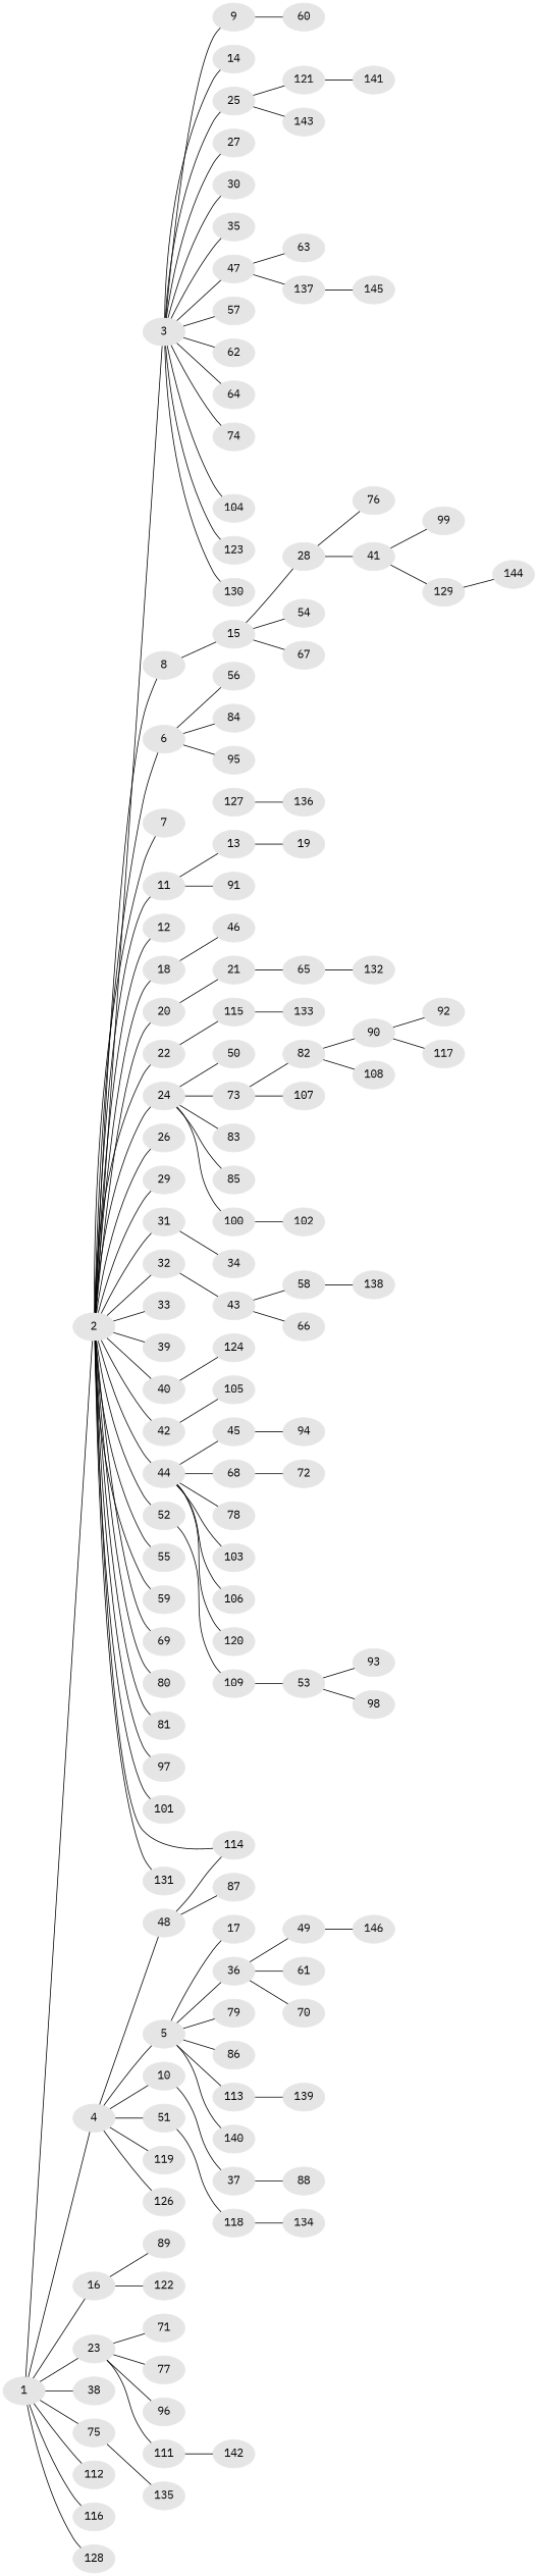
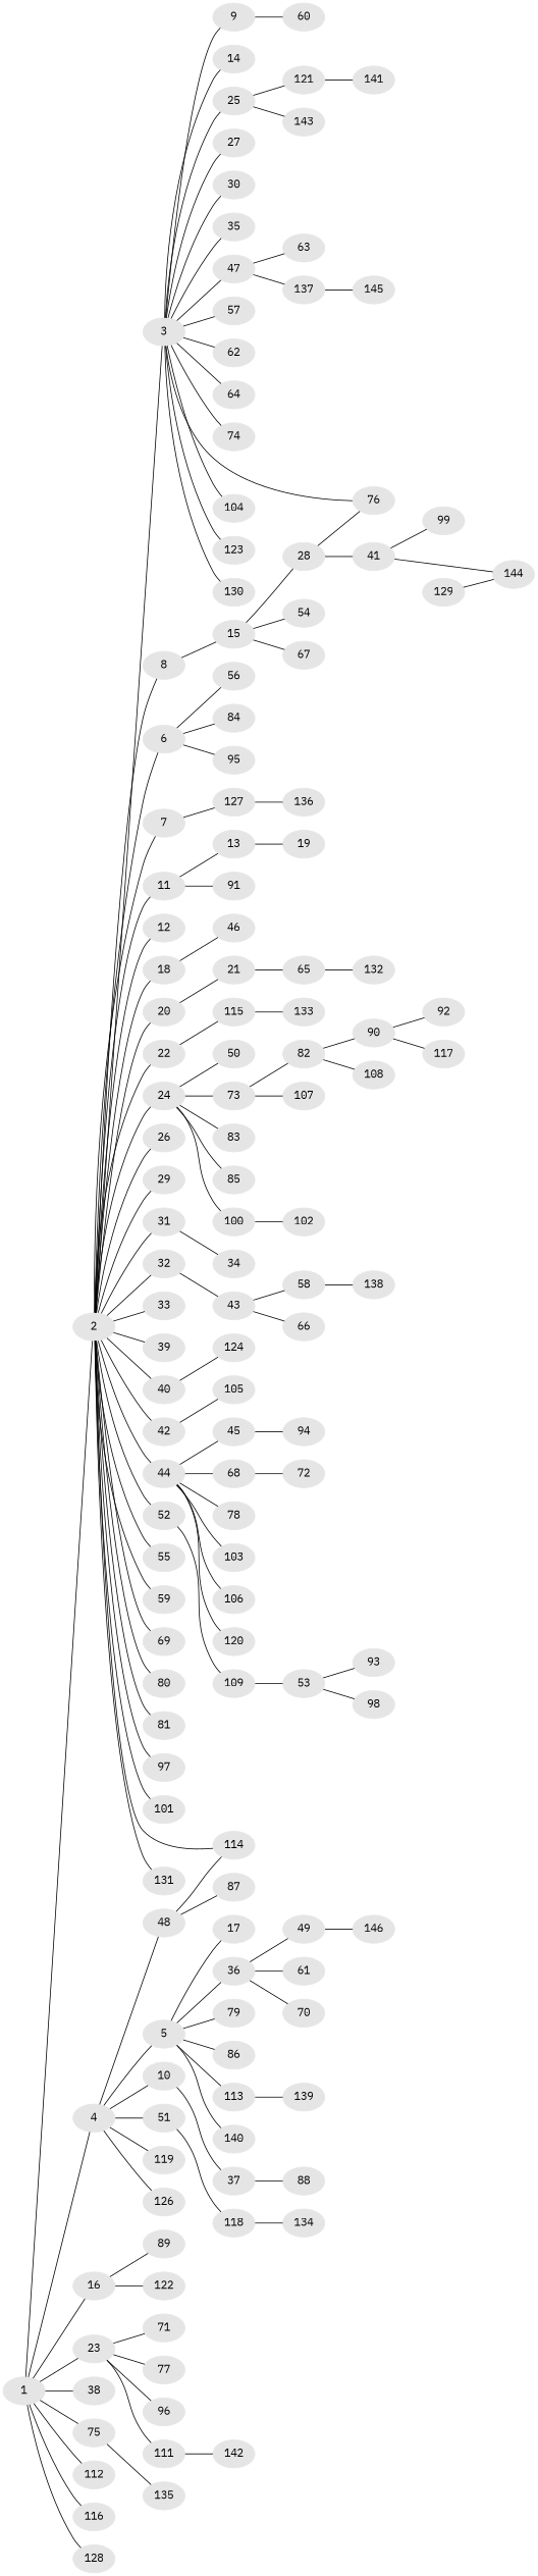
  graph {
    fontname="IBM Plex Mono"
    rankdir=LR
    node [color=gray90 fontname="IBM Plex Mono" style=filled]
    edge [fontname="IBM Plex Mono"]
    1
    2
    4
    16
    23
    38
    75
    112
    116
    128
    3
    6
    7
    8
    11
    12
    18
    20
    22
    24
    26
    29
    31
    32
    33
    39
    40
    42
    44
    52
    55
    59
    69
    80
    81
    97
    101
    114
    131
    5
    10
    48
    51
    119
    126
    89
    122
    71
    77
    96
    111
    135
    9
    14
    25
    27
    30
    35
    47
    57
    62
    64
    74
    76
    104
    123
    130
    56
    84
    95
    127
    15
    13
    91
    46
    21
    115
    50
    73
    83
    85
    100
    34
    43
    124
    105
    45
    68
    78
    103
    106
    120
    109
    60
    121
    143
    63
    137
    17
    36
    79
    86
    113
    140
    37
    87
    118
    49
    61
    70
    139
    136
    28
    54
    67
    88
    19
    41
    65
    132
    133
    142
    82
    107
    102
    141
    99
    129
    58
    66
    146
    144
    138
    94
    72
    145
    134
    53
    93
    98
    90
    108
    92
    117
    1 -- 2
    1 -- 4
    1 -- 16
    1 -- 23
    1 -- 38
    1 -- 75
    1 -- 112
    1 -- 116
    1 -- 128
    2 -- 3
    2 -- 6
    2 -- 7
    2 -- 8
    2 -- 11
    2 -- 12
    2 -- 18
    2 -- 20
    2 -- 22
    2 -- 24
    2 -- 26
    2 -- 29
    2 -- 31
    2 -- 32
    2 -- 33
    2 -- 39
    2 -- 40
    2 -- 42
    2 -- 44
    2 -- 52
    2 -- 55
    2 -- 59
    2 -- 69
    2 -- 80
    2 -- 81
    2 -- 97
    2 -- 101
    2 -- 114
    2 -- 131
    4 -- 5
    4 -- 10
    4 -- 48
    4 -- 51
    4 -- 119
    4 -- 126
    16 -- 89
    16 -- 122
    23 -- 71
    23 -- 77
    23 -- 96
    23 -- 111
    75 -- 135
    3 -- 9
    3 -- 14
    3 -- 25
    3 -- 27
    3 -- 30
    3 -- 35
    3 -- 47
    3 -- 57
    3 -- 62
    3 -- 64
    3 -- 74
+   3 -- 76
    3 -- 104
    3 -- 123
    3 -- 130
    6 -- 56
    6 -- 84
    6 -- 95
+   7 -- 127
    8 -- 15
    11 -- 13
    11 -- 91
    18 -- 46
    20 -- 21
    22 -- 115
    24 -- 50
    24 -- 73
    24 -- 83
    24 -- 85
    24 -- 100
    31 -- 34
    32 -- 43
    40 -- 124
    42 -- 105
    44 -- 45
    44 -- 68
    44 -- 78
    44 -- 103
    44 -- 106
    44 -- 120
    52 -- 109
    5 -- 17
    5 -- 36
    5 -- 79
    5 -- 86
    5 -- 113
    5 -- 140
    10 -- 37
    48 -- 114
    48 -- 87
    51 -- 118
    111 -- 142
    9 -- 60
    25 -- 121
    25 -- 143
    47 -- 63
    47 -- 137
    127 -- 136
    15 -- 28
    15 -- 54
    15 -- 67
    13 -- 19
    21 -- 65
    115 -- 133
    73 -- 82
    73 -- 107
    100 -- 102
    43 -- 58
    43 -- 66
    45 -- 94
    68 -- 72
    109 -- 53
    121 -- 141
    137 -- 145
    36 -- 49
    36 -- 61
    36 -- 70
    113 -- 139
    37 -- 88
    118 -- 134
    49 -- 146
    28 -- 76
    28 -- 41
    41 -- 99
-   41 -- 129
+   41 -- 144
    65 -- 132
    82 -- 90
    82 -- 108
    129 -- 144
    58 -- 138
    53 -- 93
    53 -- 98
    90 -- 92
    90 -- 117
  }
